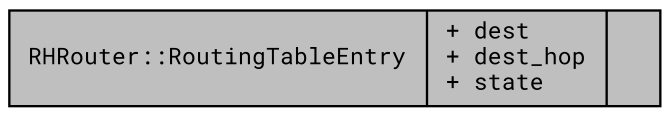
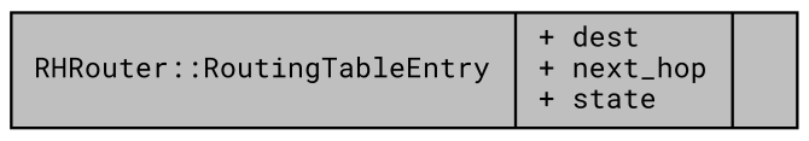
  digraph {
    rankdir=LR
    fontname="Roboto Mono"
-   n1 [color=black fillcolor=grey75 fontcolor=black fontname="Roboto Mono" fontsize=10 height=0.2 label="{RHRouter::RoutingTableEntry\n|+ dest\l+ dest_hop\l+ state\l|}" shape=record style=filled width=0.4]
+   n1 [color=black fillcolor=grey75 fontcolor=black fontname="Roboto Mono" fontsize=10 height=0.2 label="{RHRouter::RoutingTableEntry\n|+ dest\l+ next_hop\l+ state\l|}" shape=record style=filled width=0.4]
  }
